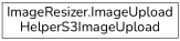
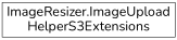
  digraph {
    rankdir=LR
    fontname=Nunito
-   n1 [color=black fillcolor=white fontname=Nunito fontsize=24 height=0.2 label="ImageResizer.ImageUpload\lHelperS3ImageUpload" shape=record style=filled width=0.4]
+   n1 [color=black fillcolor=white fontname=Nunito fontsize=24 height=0.2 label="ImageResizer.ImageUpload\lHelperS3Extensions" shape=record style=filled width=0.4]
  }
